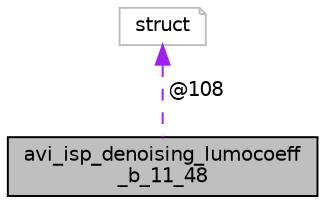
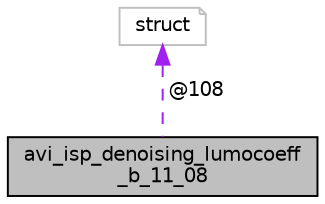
  digraph {
    fontname="DejaVu Sans"
    node [fontname="DejaVu Sans" fontsize=10 style=filled]
-   n1 [color=black fillcolor=grey75 fontcolor=black height=0.2 label="avi_isp_denoising_lumocoeff\l_b_11_48" shape=box width=0.4]
+   n1 [color=black fillcolor=grey75 fontcolor=black height=0.2 label="avi_isp_denoising_lumocoeff\l_b_11_08" shape=box width=0.4]
    n2 [color=grey75 fillcolor=white height=0.2 label=struct shape=note width=0.4]
    n2 -> n1 [color=purple dir=back fontname="DejaVu Sans" fontsize=10 label=" @108" labelfontname=FreeSans labelfontsize=10 style=dashed]
  }
